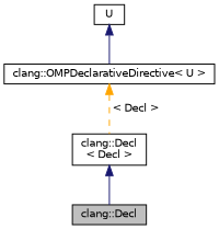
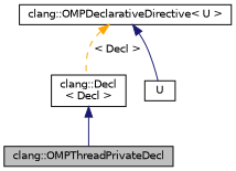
  digraph {
    node [color=black fontname=Helvetica fontsize=10 shape=record]
    edge [color=midnightblue dir=back fontname=Helvetica fontsize=10 labelfontname=Helvetica labelfontsize=10 style=solid]
-   n1 [fillcolor=grey75 fontcolor=black height=0.2 label="clang::Decl" style=filled width=0.4]
+   n1 [fillcolor=grey75 fontcolor=black height=0.2 label="clang::OMPThreadPrivateDecl" style=filled width=0.4]
    n2 [height=0.2 label="clang::Decl\l\< Decl \>" width=0.4]
    n3 [height=0.2 label="clang::OMPDeclarativeDirective\< U \>" width=0.4]
    n4 [height=0.2 label=U width=0.4]
    n2 -> n1
    n3 -> n2 [color=orange label=" \< Decl \>" style=dashed]
-   n4 -> n3
+   n3 -> n4
  }
